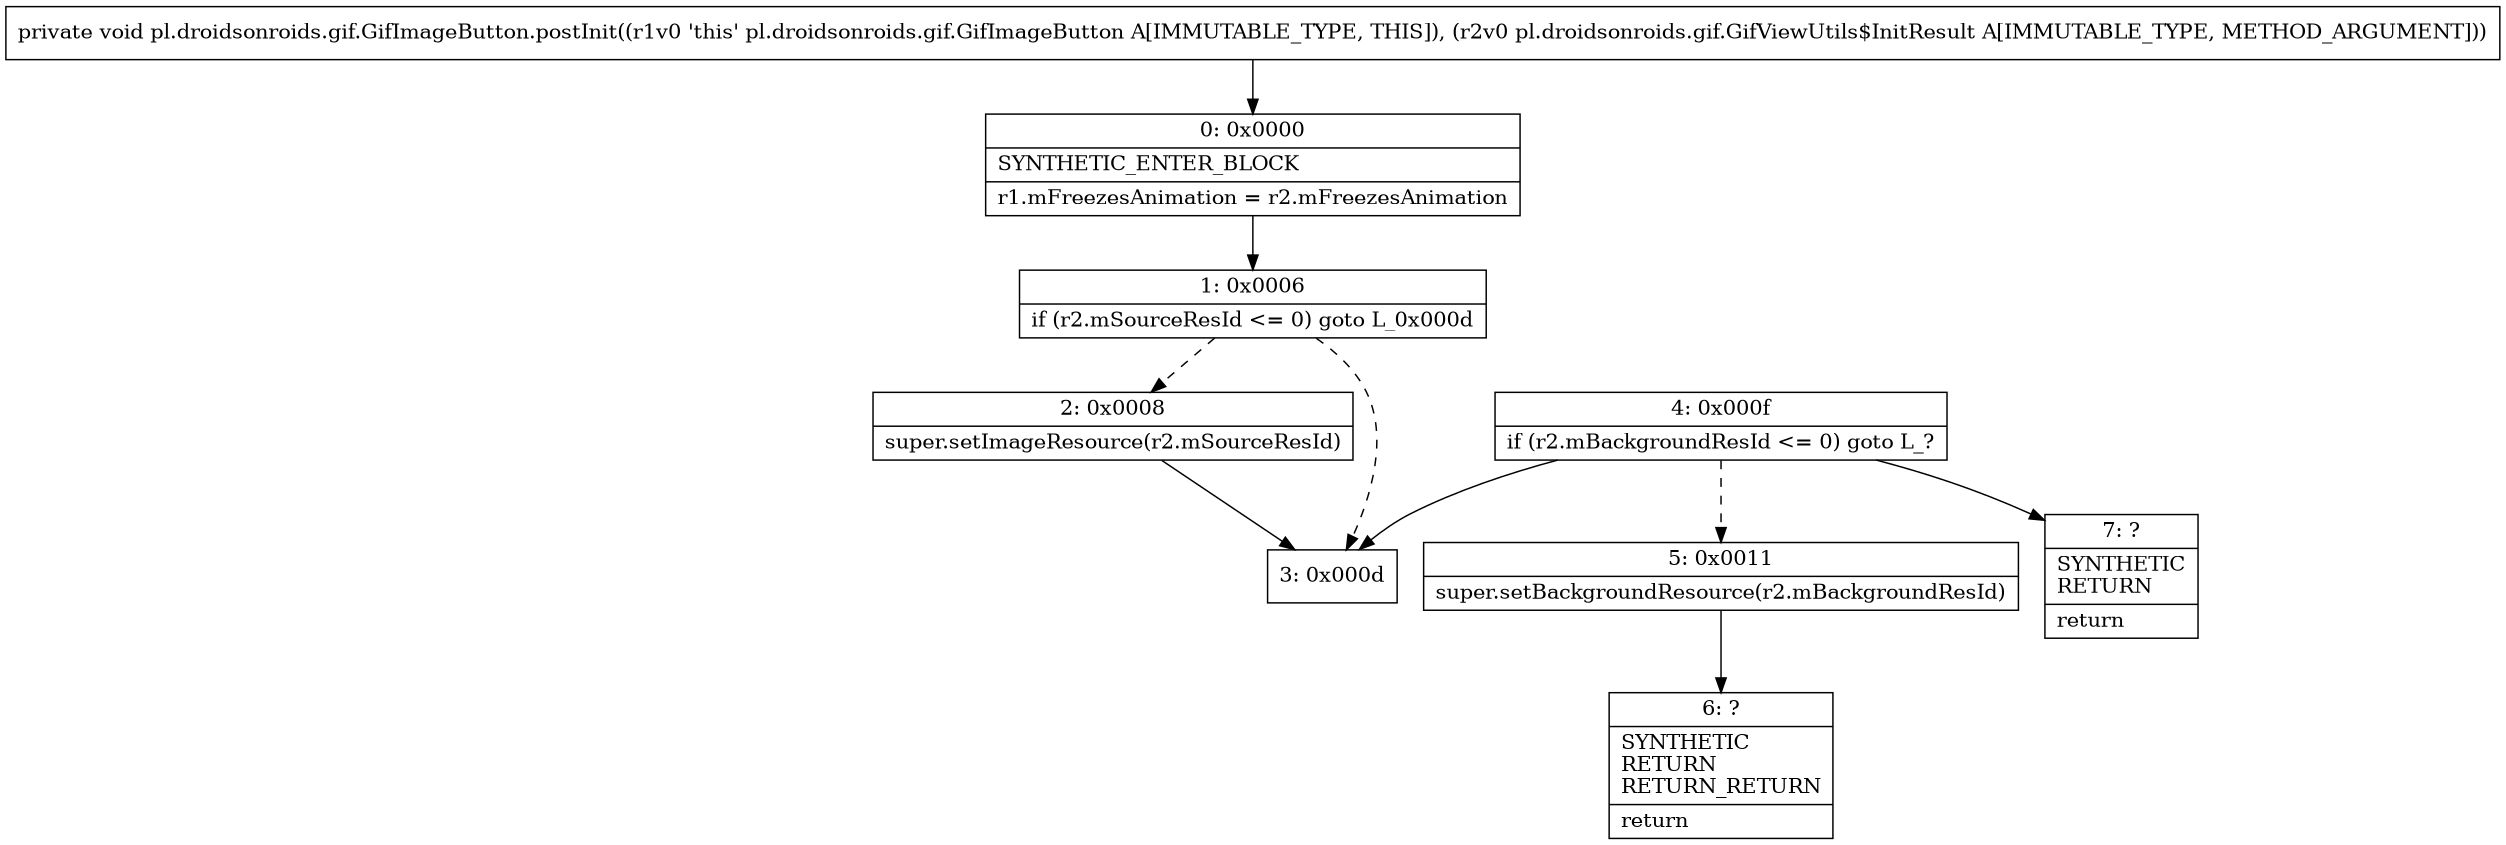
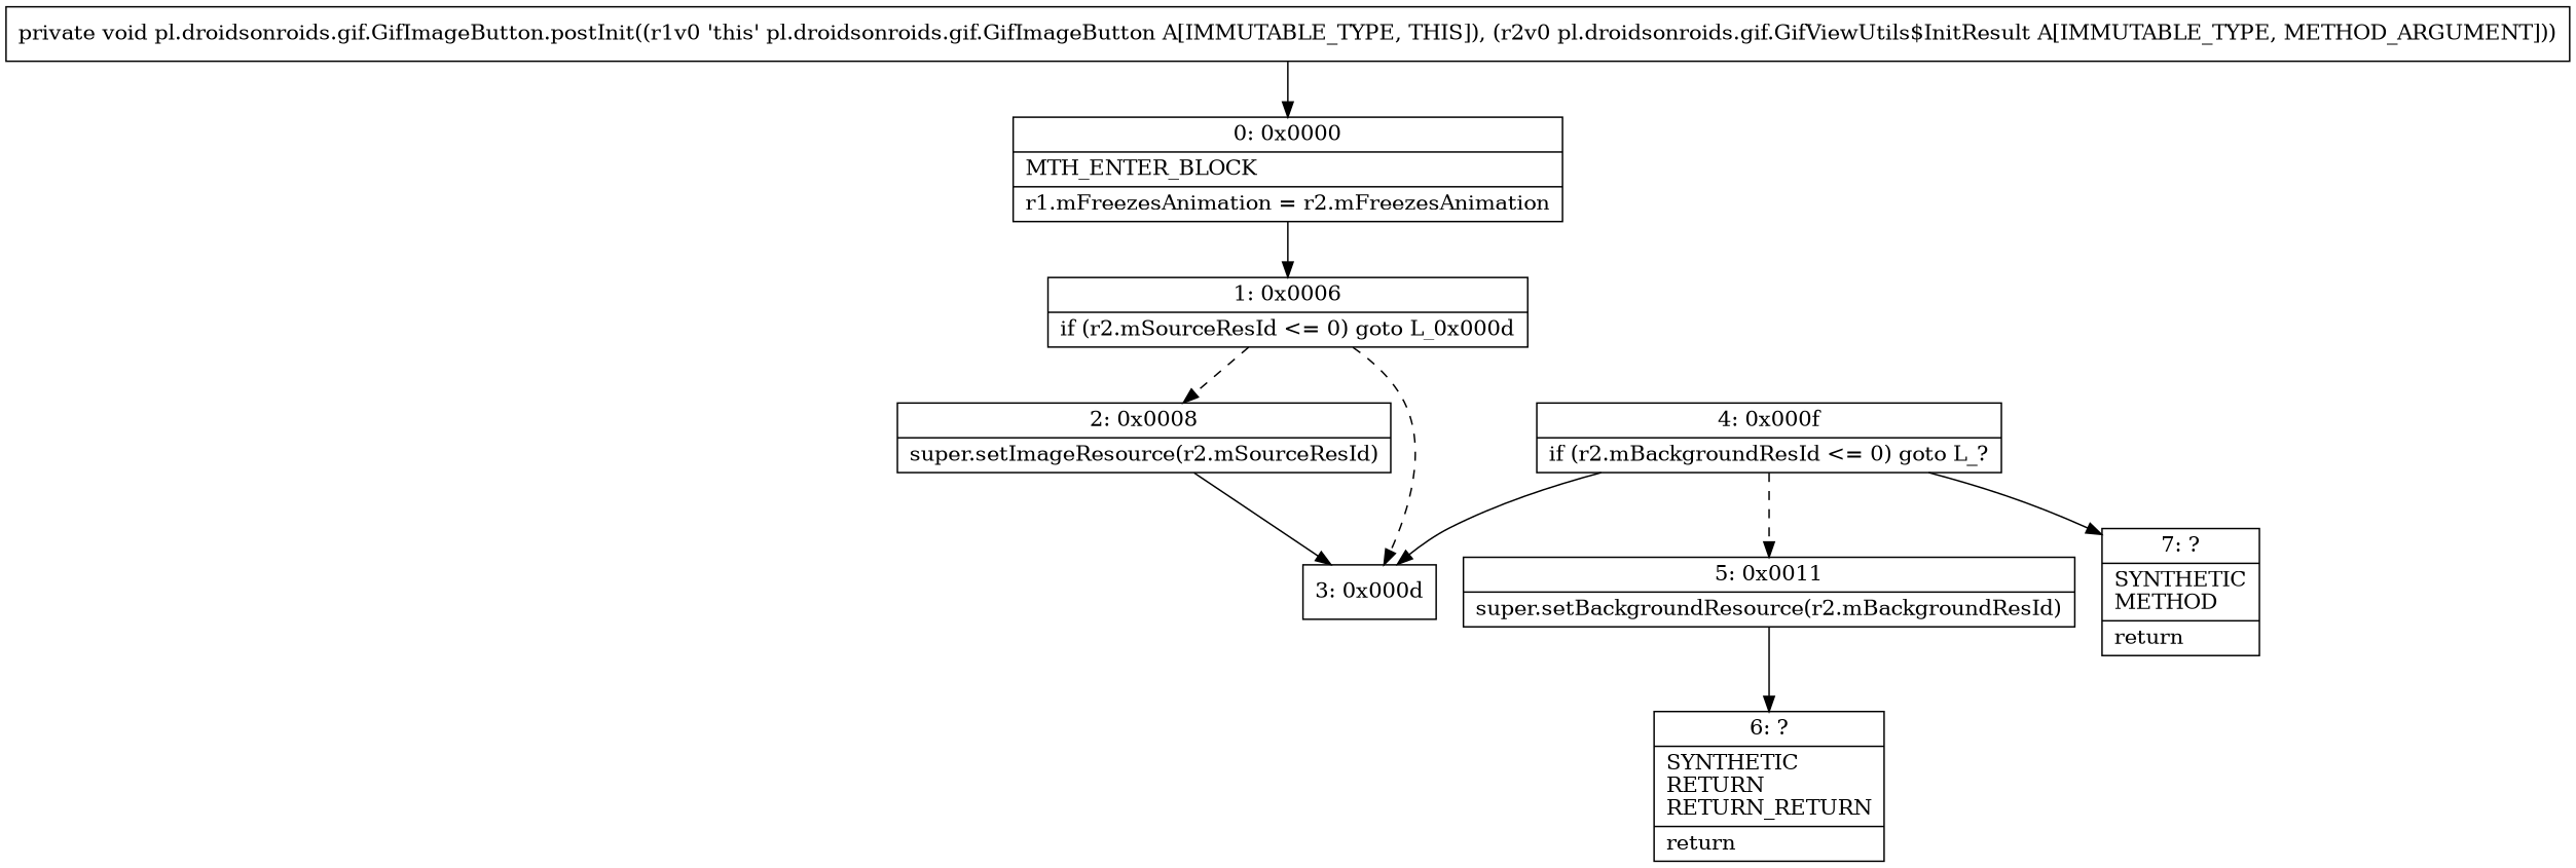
  digraph {
    node [shape=record]
-   n1 [label="{0\:\ 0x0000|SYNTHETIC_ENTER_BLOCK\l|r1.mFreezesAnimation = r2.mFreezesAnimation\l}"]
+   n1 [label="{0\:\ 0x0000|MTH_ENTER_BLOCK\l|r1.mFreezesAnimation = r2.mFreezesAnimation\l}"]
    n2 [label="{1\:\ 0x0006|if (r2.mSourceResId \<= 0) goto L_0x000d\l}"]
    n3 [label="{2\:\ 0x0008|super.setImageResource(r2.mSourceResId)\l}"]
    n4 [label="{3\:\ 0x000d}"]
    n5 [label="{4\:\ 0x000f|if (r2.mBackgroundResId \<= 0) goto L_?\l}"]
    n6 [label="{5\:\ 0x0011|super.setBackgroundResource(r2.mBackgroundResId)\l}"]
-   n7 [label="{7\:\ ?|SYNTHETIC\lRETURN\l|return\l}"]
+   n7 [label="{7\:\ ?|SYNTHETIC\lMETHOD\l|return\l}"]
    n8 [label="{6\:\ ?|SYNTHETIC\lRETURN\lRETURN_RETURN\l|return\l}"]
    n9 [label="{private void pl.droidsonroids.gif.GifImageButton.postInit((r1v0 'this' pl.droidsonroids.gif.GifImageButton A[IMMUTABLE_TYPE, THIS]), (r2v0 pl.droidsonroids.gif.GifViewUtils$InitResult A[IMMUTABLE_TYPE, METHOD_ARGUMENT])) }"]
    n1 -> n2
    n2 -> n3 [style=dashed]
    n2 -> n4 [style=dashed]
    n3 -> n4
    n5 -> n4
    n5 -> n6 [style=dashed]
    n5 -> n7
    n6 -> n8
    n9 -> n1
  }
